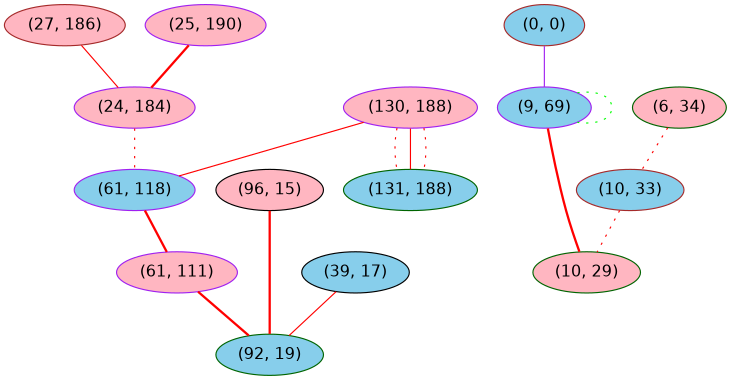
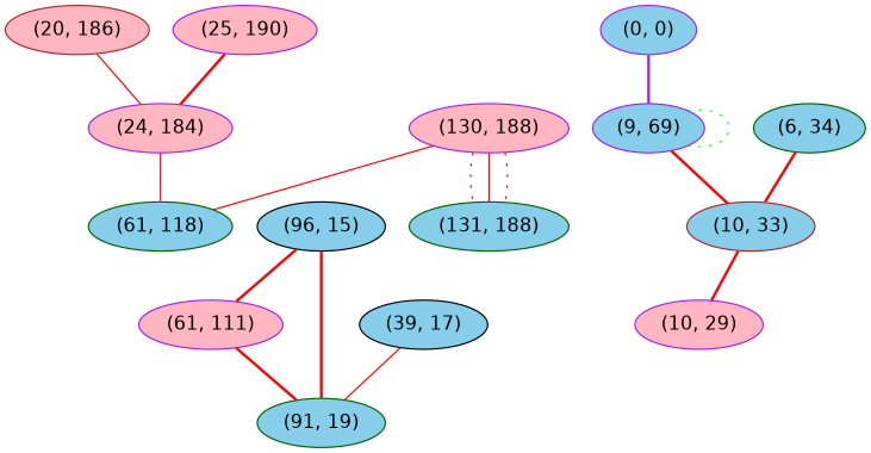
  graph {
    fontname="DejaVu Sans"
    node [color=purple fillcolor=skyblue fontname="DejaVu Sans" style=filled]
    edge [color=red fontname="DejaVu Sans" style=bold weight=1]
-   "(20, 186)" [color=brown fillcolor=lightpink label="(27, 186)"]
+   "(20, 186)" [color=brown fillcolor=lightpink]
    "(24, 184)" [fillcolor=lightpink]
-   "(61, 118)"
-   "(0, 0)" [color=brown]
+   "(61, 118)" [color=darkgreen]
+   "(0, 0)"
    n5 [label="(9, 69)"]
-   "(10, 29)" [color=darkgreen fillcolor=lightpink]
+   "(10, 29)" [fillcolor=lightpink]
    "(25, 190)" [fillcolor=lightpink]
    "(130, 188)" [fillcolor=lightpink]
    "(131, 188)" [color=darkgreen]
    "(61, 111)" [fillcolor=lightpink]
-   "(96, 15)" [color=black fillcolor=lightpink]
-   "(92, 19)" [color=darkgreen]
-   "(6, 34)" [color=darkgreen fillcolor=lightpink]
+   "(96, 15)" [color=black]
+   "(92, 19)" [color=darkgreen label="(91, 19)"]
+   "(6, 34)" [color=darkgreen]
    "(10, 33)" [color=brown]
    "(39, 17)" [color=black]
    "(20, 186)" -- "(24, 184)" [style=solid]
-   "(24, 184)" -- "(61, 118)" [style=dotted]
-   "(61, 118)" -- "(61, 111)"
-   "(0, 0)" -- n5 [color=purple style=solid weight=4]
+   "(24, 184)" -- "(61, 118)" [style=solid]
+   "(96, 15)" -- "(61, 111)"
+   "(0, 0)" -- n5 [color=purple weight=4]
    n5 -- n5 [color=green style=dotted weight=2]
-   n5 -- "(10, 29)"
+   n5 -- "(10, 33)"
    "(25, 190)" -- "(24, 184)"
    "(130, 188)" -- "(61, 118)" [style=solid]
    "(130, 188)" -- "(131, 188)" [style=dotted]
    "(130, 188)" -- "(131, 188)" [style=solid]
    "(130, 188)" -- "(131, 188)" [style=dotted]
    "(61, 111)" -- "(92, 19)"
    "(96, 15)" -- "(92, 19)"
-   "(6, 34)" -- "(10, 33)" [style=dotted]
-   "(10, 33)" -- "(10, 29)" [style=dotted]
+   "(6, 34)" -- "(10, 33)"
+   "(10, 33)" -- "(10, 29)"
    "(39, 17)" -- "(92, 19)" [style=solid]
  }
